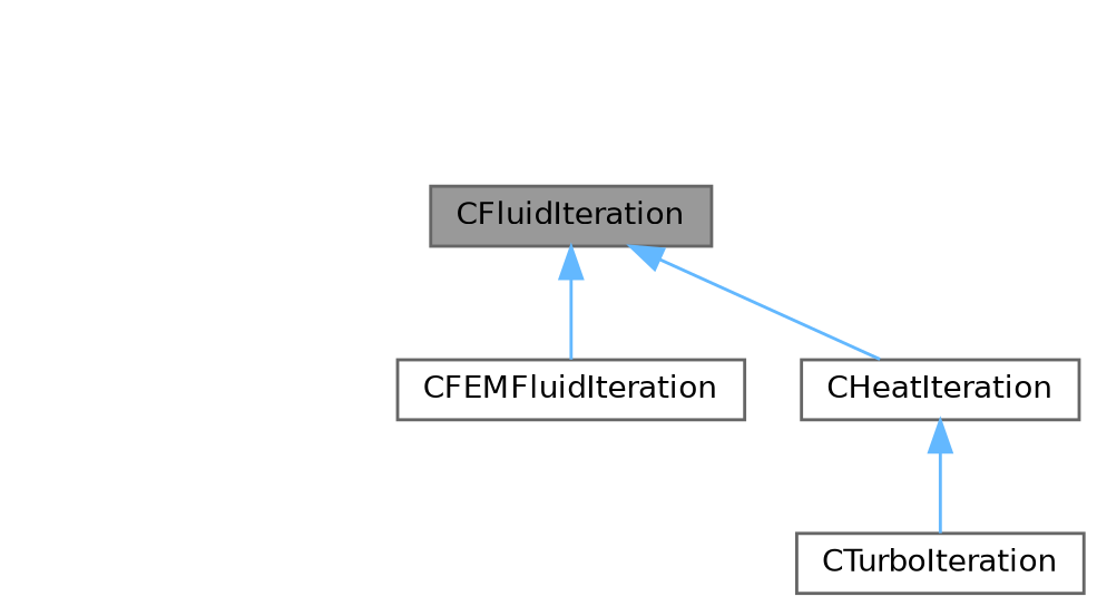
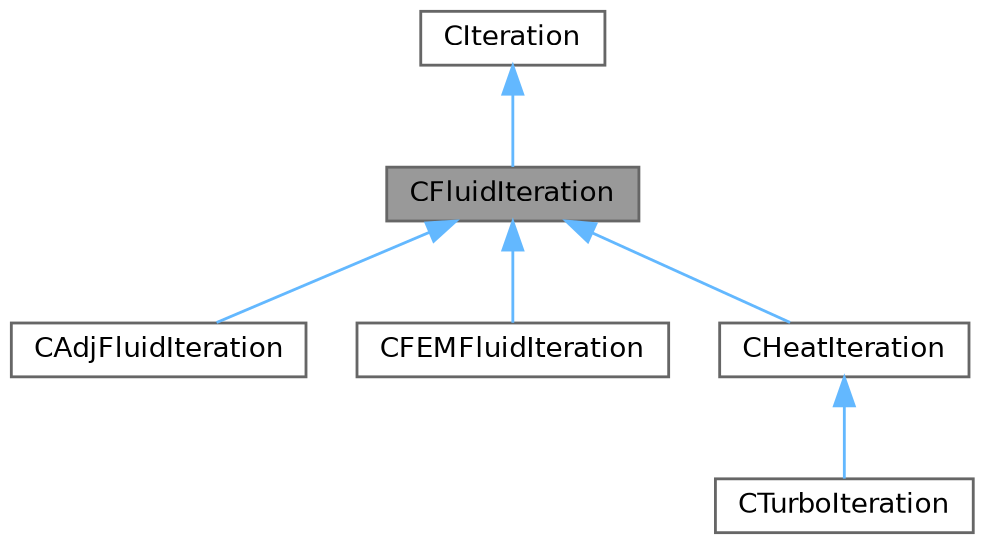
  digraph {
    node [color=gray40 fillcolor=white fontname=Helvetica fontsize=10 shape=box style=filled]
    edge [color=steelblue1 dir=back fontname=Helvetica fontsize=10 labelfontname=Helvetica labelfontsize=10 style=solid]
    n1 [fillcolor=grey60 fontcolor=black height=0.2 label=CFluidIteration width=0.4]
+   n2 [height=0.2 label=CAdjFluidIteration width=0.4]
    n3 [height=0.2 label=CFEMFluidIteration width=0.4]
    n4 [height=0.2 label=CHeatIteration width=0.4]
    n5 [height=0.2 label=CTurboIteration width=0.4]
+   n6 [height=0.2 label=CIteration width=0.4]
+   n1 -> n2
    n1 -> n3
    n1 -> n4
    n4 -> n5
+   n6 -> n1
  }
